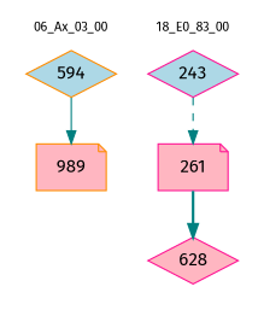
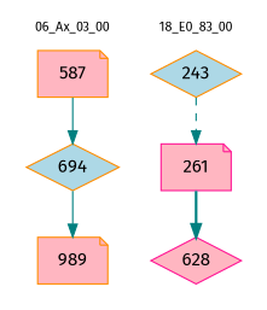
  digraph {
    fontname="Fira Sans"
    node [color=darkorange fillcolor=lightpink fontname="Fira Sans" shape=note style=filled]
    edge [color=teal fontname="Fira Sans" style=solid]
-   n2 [fillcolor=lightblue label=594 shape=diamond]
+   n1 [label=587]
+   n2 [fillcolor=lightblue label=694 shape=diamond]
    n3 [label=989]
-   n4 [color=deeppink fillcolor=lightblue label=243 shape=diamond]
+   n4 [fillcolor=lightblue label=243 shape=diamond]
    n5 [color=deeppink label=261]
    n6 [color=deeppink label=628 shape=diamond]
    subgraph cluster_1 {
      color=white
      fontsize=10
      label="06_Ax_03_00"
+     n1
      n2
      n3
    }
    subgraph cluster_2 {
      color=white
      fontsize=10
      label="18_E0_83_00"
      n4
      n5
      n6
    }
+   n1 -> n2
    n2 -> n3
    n4 -> n5 [style=dashed]
    n5 -> n6 [style=bold]
  }
